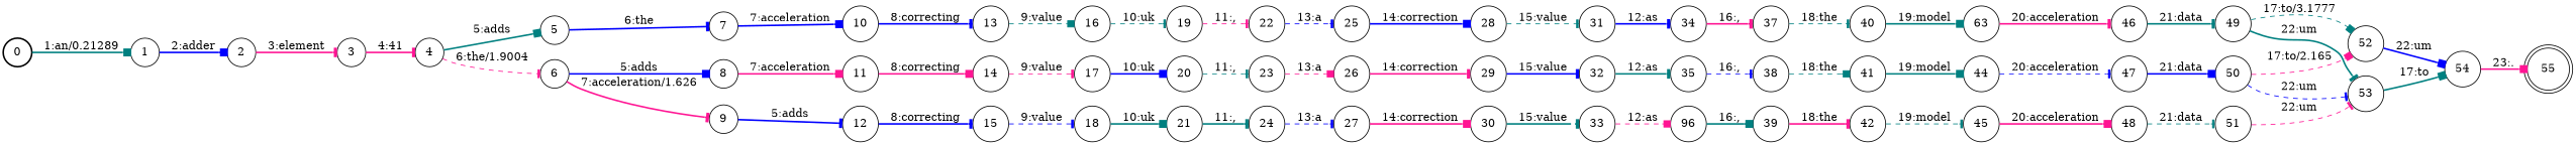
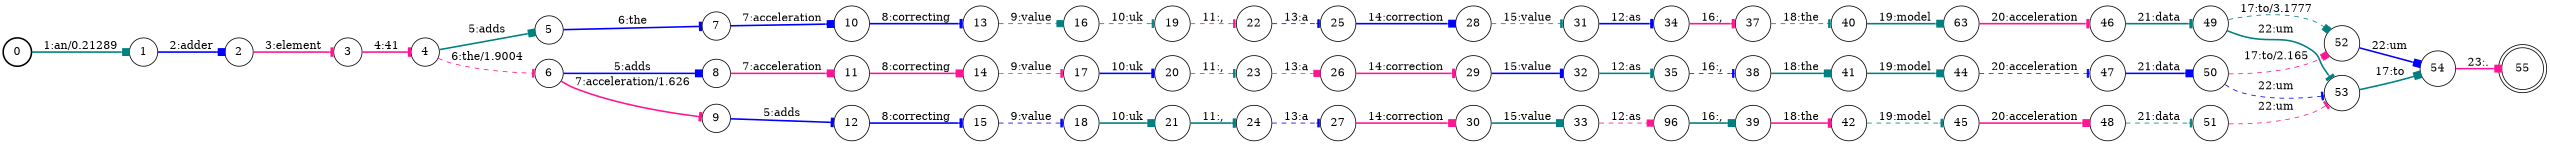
  digraph {
    nodesep=0.25
    rankdir=LR
    ranksep=0.4
    node [fontsize=14 shape=circle style=solid]
    edge [arrowhead=tee color=teal fontsize=14 style=bold]
    n1 [label=0 style=bold]
    n2 [label=1]
    n3 [label=2]
    n4 [label=3]
    n5 [label=4]
    n6 [label=5]
    n7 [label=6]
    n8 [label=7]
    n9 [label=8]
    n10 [label=9]
    n11 [label=10]
    n12 [label=11]
    n13 [label=12]
    n14 [label=13]
    n15 [label=14]
    n16 [label=15]
    n17 [label=16]
    n18 [label=17]
    n19 [label=18]
    n20 [label=19]
    n21 [label=20]
    n22 [label=21]
    n23 [label=22]
    n24 [label=23]
    n25 [label=24]
    n26 [label=25]
    n27 [label=26]
    n28 [label=27]
    n29 [label=28]
    n30 [label=29]
    n31 [label=30]
    n32 [label=31]
    n33 [label=32]
    n34 [label=33]
    n35 [label=34]
    n36 [label=35]
    n37 [label=96]
    n38 [label=37]
    n39 [label=38]
    n40 [label=39]
    n41 [label=40]
    n42 [label=41]
    n43 [label=42]
    n44 [label=63]
    n45 [label=44]
    n46 [label=45]
    n47 [label=46]
    n48 [label=47]
    n49 [label=48]
    n50 [label=49]
    n51 [label=50]
    n52 [label=51]
    n53 [label=52]
    n54 [label=53]
    n55 [label=54]
    n56 [label=55 shape=doublecircle]
    n1 -> n2 [arrowhead=box label="1:an/0.21289"]
    n2 -> n3 [arrowhead=box color=blue label="2:adder"]
    n3 -> n4 [color=deeppink label="3:element"]
    n4 -> n5 [color=deeppink label="4:41"]
    n5 -> n6 [arrowhead=box label="5:adds"]
    n5 -> n7 [color=deeppink label="6:the/1.9004" style=dashed]
    n6 -> n8 [color=blue label="6:the"]
    n7 -> n9 [arrowhead=box color=blue label="5:adds"]
    n7 -> n10 [color=deeppink label="7:acceleration/1.626"]
    n8 -> n11 [arrowhead=box color=blue label="7:acceleration"]
    n9 -> n12 [arrowhead=box color=deeppink label="7:acceleration"]
    n10 -> n13 [color=blue label="5:adds"]
    n11 -> n14 [color=blue label="8:correcting"]
    n12 -> n15 [arrowhead=box color=deeppink label="8:correcting"]
    n13 -> n16 [color=blue label="8:correcting"]
    n14 -> n17 [arrowhead=box label="9:value" style=dashed]
    n15 -> n18 [color=deeppink label="9:value" style=dashed]
    n16 -> n19 [color=blue label="9:value" style=dashed]
    n17 -> n20 [label="10:uk" style=dashed]
-   n18 -> n21 [arrowhead=box color=blue label="10:uk"]
+   n18 -> n21 [color=blue label="10:uk"]
    n19 -> n22 [arrowhead=box label="10:uk"]
    n20 -> n23 [color=deeppink label="11:," style=dashed]
    n21 -> n24 [label="11:," style=dashed]
    n22 -> n25 [label="11:,"]
    n23 -> n26 [color=blue label="13:a" style=dashed]
    n24 -> n27 [arrowhead=box color=deeppink label="13:a" style=dashed]
    n25 -> n28 [color=blue label="13:a" style=dashed]
    n26 -> n29 [arrowhead=box color=blue label="14:correction"]
    n27 -> n30 [color=deeppink label="14:correction"]
    n28 -> n31 [arrowhead=box color=deeppink label="14:correction"]
    n29 -> n32 [label="15:value" style=dashed]
    n30 -> n33 [color=blue label="15:value"]
-   n31 -> n34 [label="15:value"]
+   n31 -> n34 [arrowhead=box label="15:value"]
    n32 -> n35 [color=blue label="12:as"]
    n33 -> n36 [label="12:as"]
    n34 -> n37 [arrowhead=box color=deeppink label="12:as" style=dashed]
    n35 -> n38 [color=deeppink label="16:,"]
    n36 -> n39 [color=blue label="16:," style=dashed]
    n37 -> n40 [arrowhead=box label="16:,"]
    n38 -> n41 [label="18:the" style=dashed]
-   n39 -> n42 [arrowhead=box label="18:the" style=dashed]
+   n39 -> n42 [arrowhead=box label="18:the"]
    n40 -> n43 [color=deeppink label="18:the"]
    n41 -> n44 [arrowhead=box label="19:model"]
    n42 -> n45 [arrowhead=box label="19:model"]
    n43 -> n46 [label="19:model" style=dashed]
    n44 -> n47 [color=deeppink label="20:acceleration"]
    n45 -> n48 [color=blue label="20:acceleration" style=dashed]
    n46 -> n49 [arrowhead=box color=deeppink label="20:acceleration"]
    n47 -> n50 [label="21:data"]
    n48 -> n51 [arrowhead=box color=blue label="21:data"]
    n49 -> n52 [label="21:data" style=dashed]
    n50 -> n53 [arrowhead=box label="17:to/3.1777" style=dashed]
    n50 -> n54 [label="22:um"]
    n51 -> n53 [arrowhead=box color=deeppink label="17:to/2.165" style=dashed]
    n51 -> n54 [color=blue label="22:um" style=dashed]
    n52 -> n54 [color=deeppink label="22:um" style=dashed]
    n53 -> n55 [arrowhead=box color=blue label="22:um"]
    n54 -> n55 [arrowhead=box label="17:to"]
    n55 -> n56 [arrowhead=box color=deeppink label="23:."]
  }
